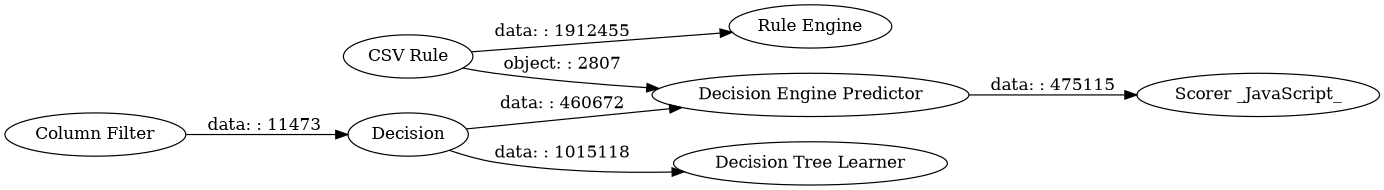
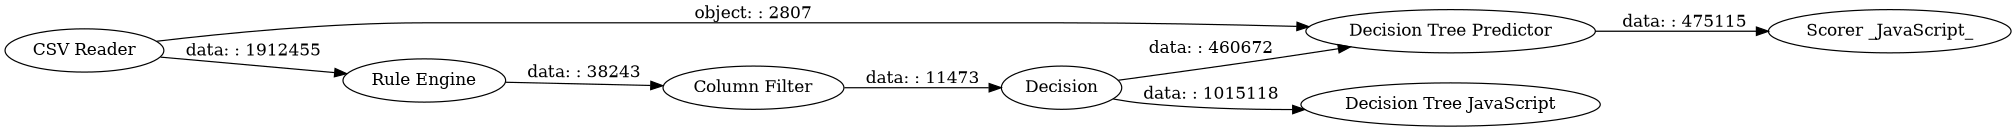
  digraph {
    rankdir=LR
    n1 [label=Decision]
-   n2 [label="Decision Tree Learner"]
-   n3 [label="Decision Engine Predictor"]
+   n2 [label="Decision Tree JavaScript"]
+   n3 [label="Decision Tree Predictor"]
    n4 [label="Scorer _JavaScript_"]
-   n5 [label="CSV Rule"]
+   n5 [label="CSV Reader"]
    n6 [label="Rule Engine"]
    n7 [label="Column Filter"]
    n1 -> n2 [label="data: : 1015118"]
    n1 -> n3 [label="data: : 460672"]
    n3 -> n4 [label="data: : 475115"]
    n5 -> n3 [label="object: : 2807"]
    n5 -> n6 [label="data: : 1912455"]
+   n6 -> n7 [label="data: : 38243"]
    n7 -> n1 [label="data: : 11473"]
  }
